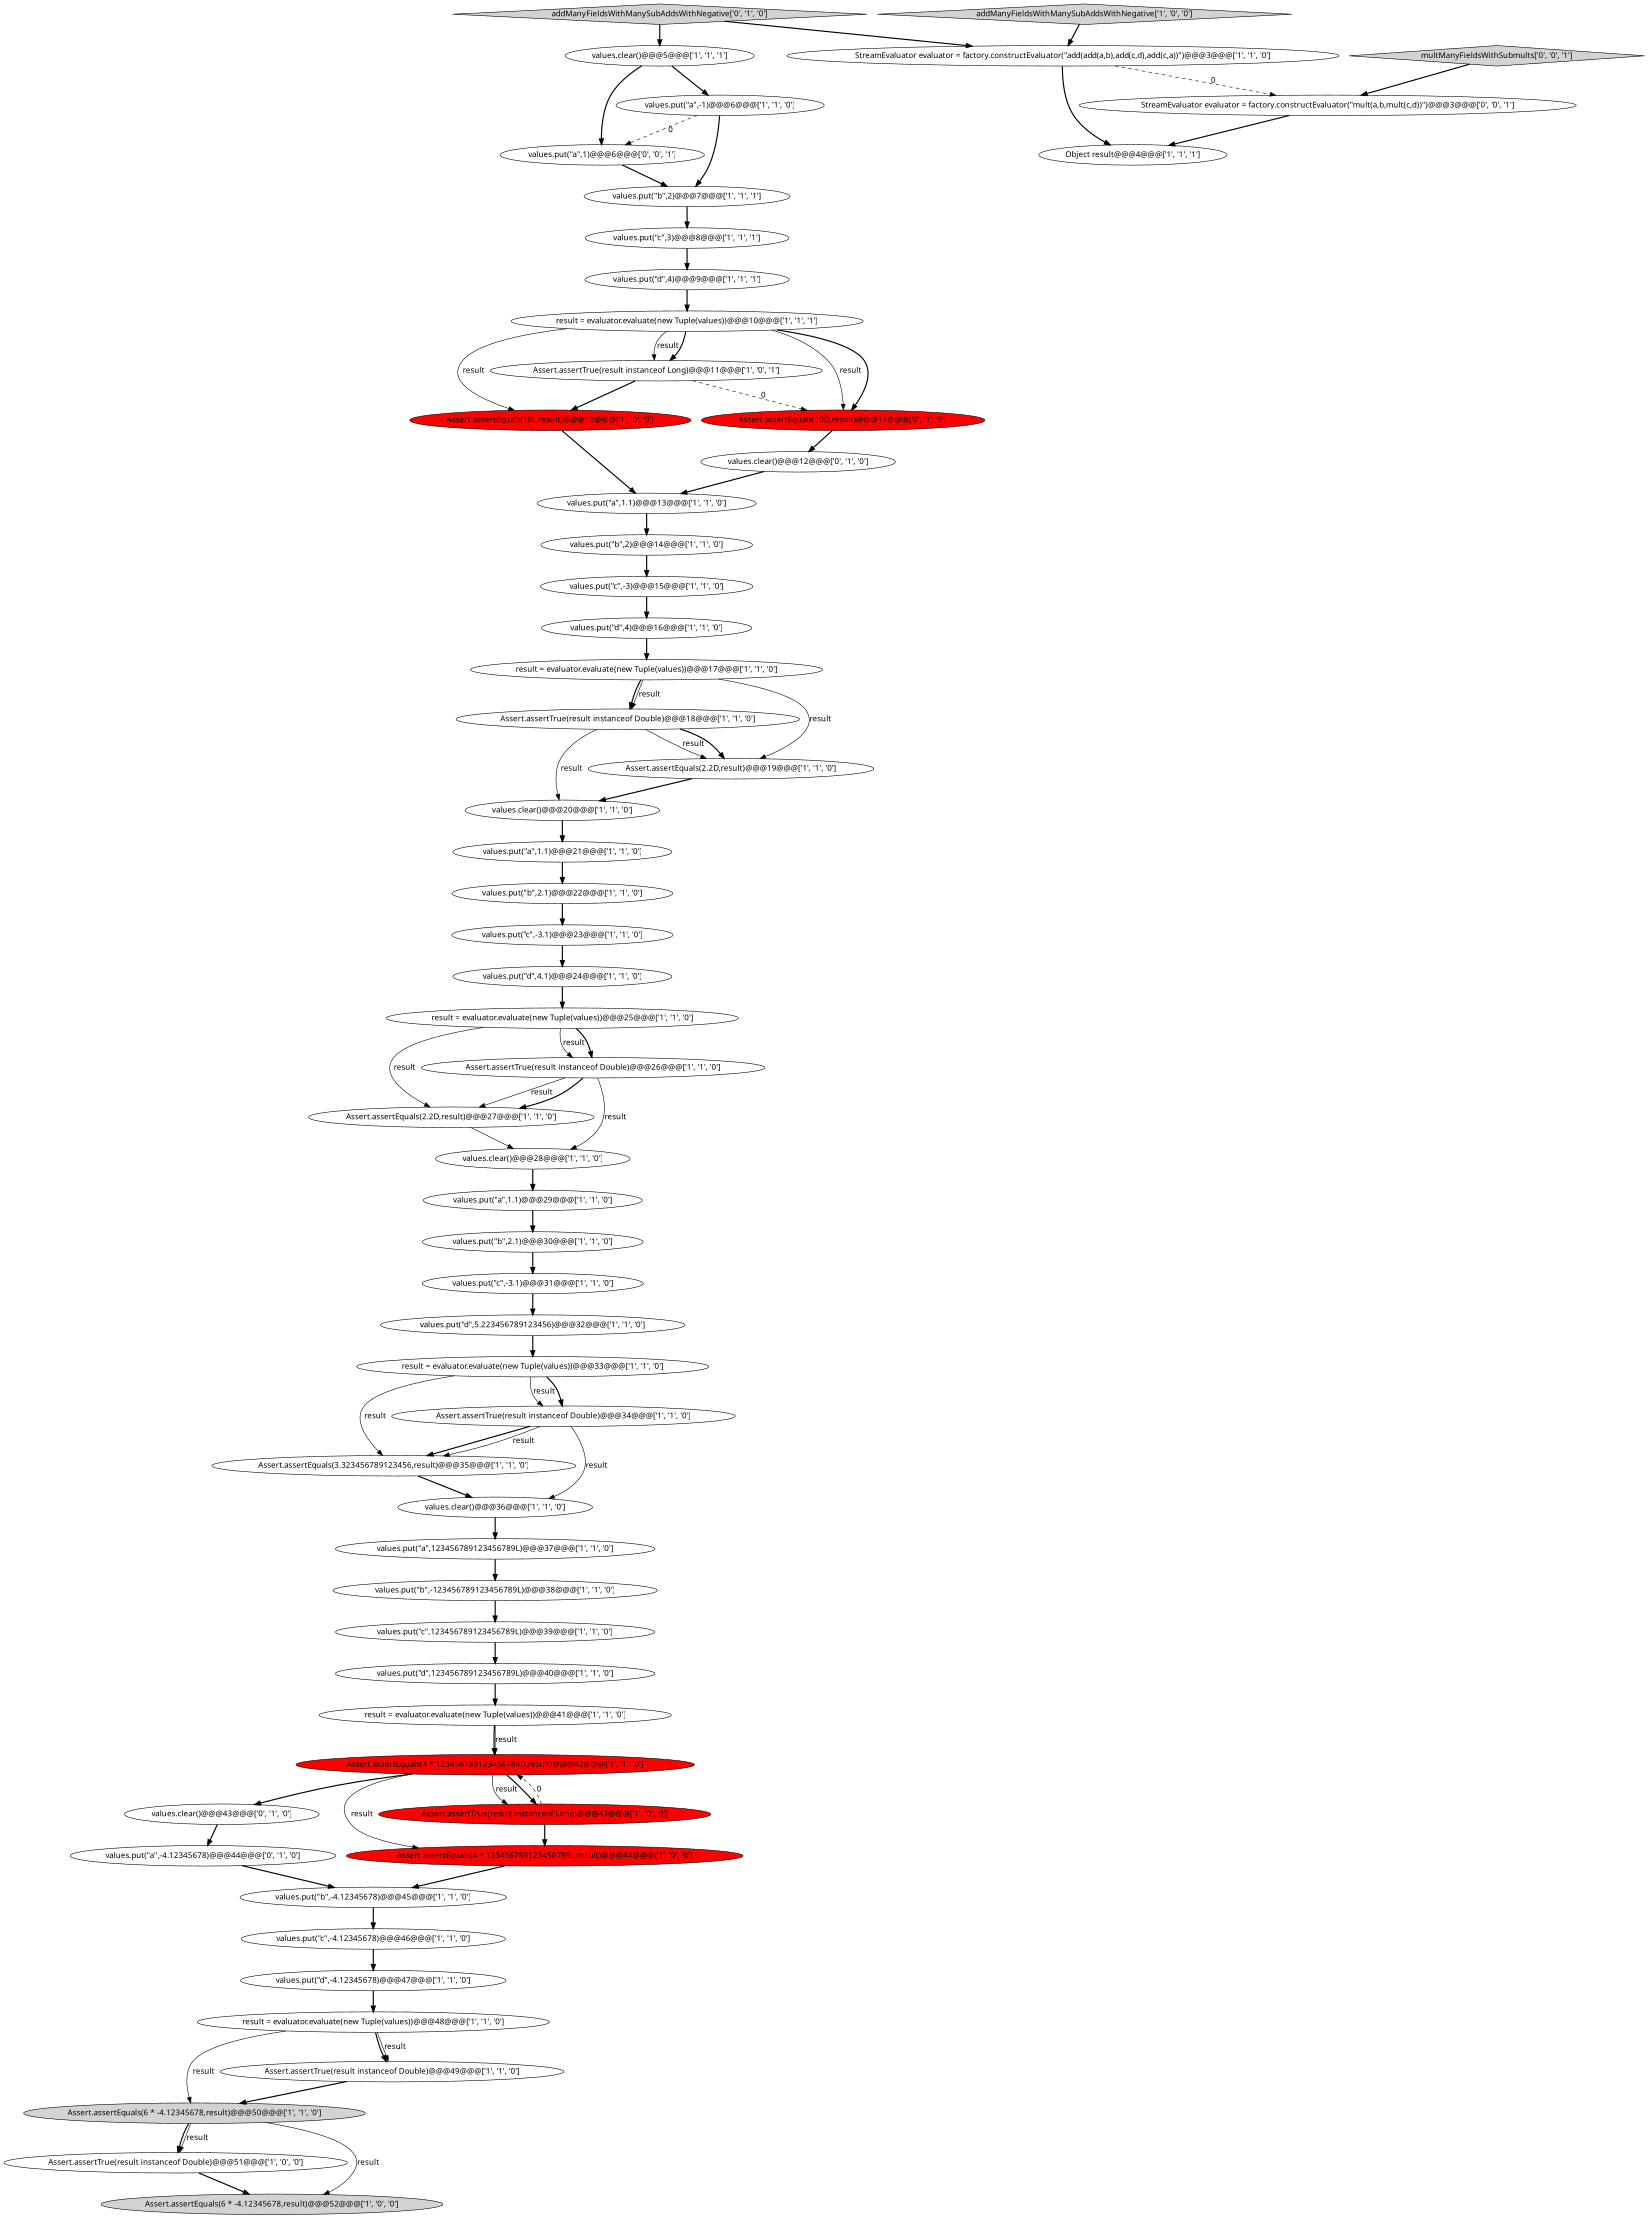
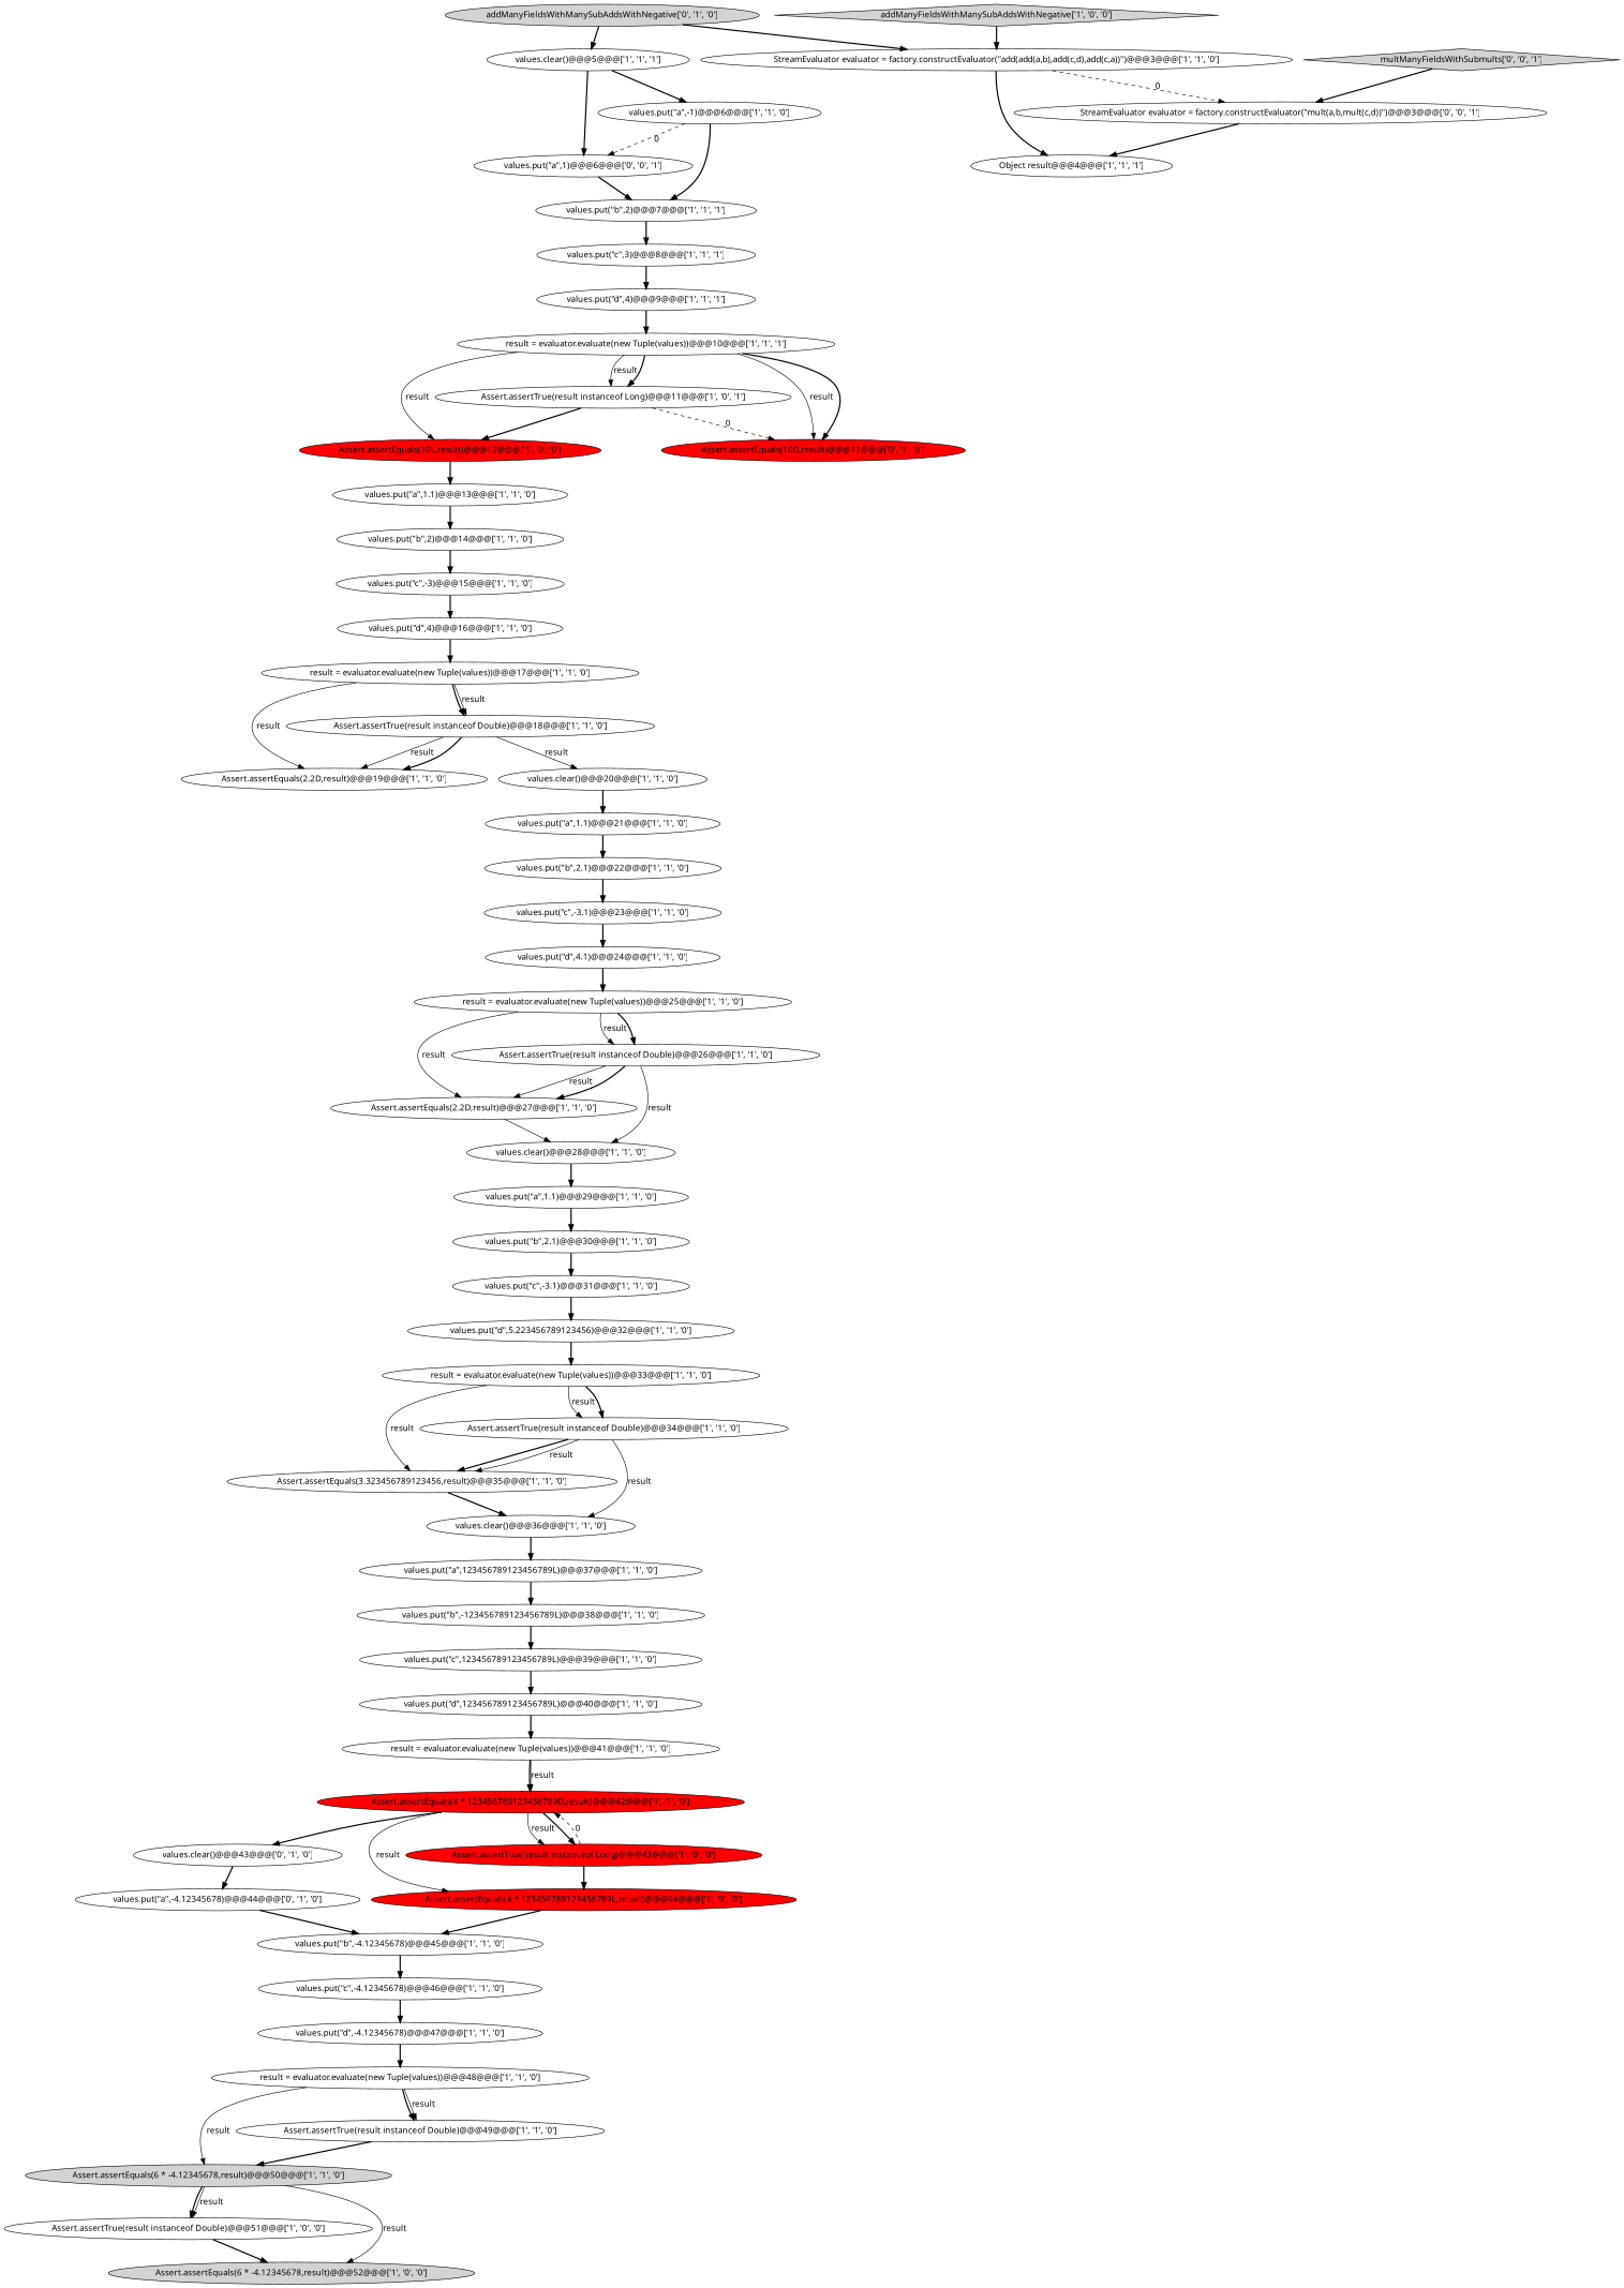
  digraph {
    fontname="Noto Sans"
    node [fillcolor=white fontname="Noto Sans" shape=ellipse style=filled]
    edge [fontname="Noto Sans" style=bold]
    n1 [label="values.put(\"a\",1.1)@@@13@@@['1', '1', '0']"]
    n2 [label="values.put(\"b\",2)@@@14@@@['1', '1', '0']"]
    n3 [label="values.put(\"c\",-3)@@@15@@@['1', '1', '0']"]
    n4 [label="values.clear()@@@28@@@['1', '1', '0']"]
    n5 [label="values.put(\"a\",1.1)@@@29@@@['1', '1', '0']"]
    n6 [label="values.put(\"b\",2.1)@@@30@@@['1', '1', '0']"]
    n7 [label="values.clear()@@@43@@@['0', '1', '0']"]
    n8 [label="values.put(\"a\",-4.12345678)@@@44@@@['0', '1', '0']"]
    n9 [label="values.put(\"b\",-4.12345678)@@@45@@@['1', '1', '0']"]
    n10 [label="values.put(\"a\",1)@@@6@@@['0', '0', '1']"]
    n11 [label="values.put(\"b\",2)@@@7@@@['1', '1', '1']"]
    n12 [label="values.put(\"c\",3)@@@8@@@['1', '1', '1']"]
    n13 [label="Assert.assertEquals(2.2D,result)@@@27@@@['1', '1', '0']"]
    n14 [label="result = evaluator.evaluate(new Tuple(values))@@@10@@@['1', '1', '1']"]
    n15 [label="Assert.assertTrue(result instanceof Long)@@@11@@@['1', '0', '1']"]
    n16 [fillcolor=red label="Assert.assertEquals(10D,result)@@@11@@@['0', '1', '0']"]
    n17 [fillcolor=red label="Assert.assertEquals(10L,result)@@@12@@@['1', '0', '0']"]
-   n18 [label="values.clear()@@@12@@@['0', '1', '0']"]
    n19 [label="Assert.assertTrue(result instanceof Double)@@@51@@@['1', '0', '0']"]
    n20 [fillcolor=lightgray label="Assert.assertEquals(6 * -4.12345678,result)@@@52@@@['1', '0', '0']"]
    n21 [label="values.clear()@@@36@@@['1', '1', '0']"]
    n22 [label="values.put(\"a\",123456789123456789L)@@@37@@@['1', '1', '0']"]
    n23 [label="values.put(\"b\",-123456789123456789L)@@@38@@@['1', '1', '0']"]
    n24 [label="values.put(\"c\",-4.12345678)@@@46@@@['1', '1', '0']"]
    n25 [label="values.put(\"c\",123456789123456789L)@@@39@@@['1', '1', '0']"]
    n26 [label="values.put(\"d\",4)@@@16@@@['1', '1', '0']"]
    n27 [label="result = evaluator.evaluate(new Tuple(values))@@@17@@@['1', '1', '0']"]
    n28 [label="Assert.assertTrue(result instanceof Double)@@@18@@@['1', '1', '0']"]
    n29 [label="Assert.assertEquals(2.2D,result)@@@19@@@['1', '1', '0']"]
    n30 [label="values.put(\"d\",-4.12345678)@@@47@@@['1', '1', '0']"]
    n31 [label="result = evaluator.evaluate(new Tuple(values))@@@48@@@['1', '1', '0']"]
    n32 [label="values.put(\"d\",123456789123456789L)@@@40@@@['1', '1', '0']"]
    n33 [label="result = evaluator.evaluate(new Tuple(values))@@@41@@@['1', '1', '0']"]
    n34 [label="values.put(\"d\",5.223456789123456)@@@32@@@['1', '1', '0']"]
    n35 [label="result = evaluator.evaluate(new Tuple(values))@@@33@@@['1', '1', '0']"]
    n36 [label="Assert.assertEquals(3.323456789123456,result)@@@35@@@['1', '1', '0']"]
    n37 [label="Assert.assertTrue(result instanceof Double)@@@34@@@['1', '1', '0']"]
    n38 [label="Object result@@@4@@@['1', '1', '1']"]
    n39 [label="values.clear()@@@5@@@['1', '1', '1']"]
    n40 [label="values.put(\"a\",-1)@@@6@@@['1', '1', '0']"]
    n41 [fillcolor=lightgray label="addManyFieldsWithManySubAddsWithNegative['1', '0', '0']" shape=diamond]
    n42 [label="StreamEvaluator evaluator = factory.constructEvaluator(\"add(add(a,b),add(c,d),add(c,a))\")@@@3@@@['1', '1', '0']"]
    n43 [label="StreamEvaluator evaluator = factory.constructEvaluator(\"mult(a,b,mult(c,d))\")@@@3@@@['0', '0', '1']"]
    n44 [fillcolor=red label="Assert.assertEquals(4 * 123456789123456789D,result)@@@42@@@['1', '1', '0']"]
    n45 [fillcolor=red label="Assert.assertEquals(4 * 123456789123456789L,result)@@@44@@@['1', '0', '0']"]
    n46 [fillcolor=red label="Assert.assertTrue(result instanceof Long)@@@43@@@['1', '0', '0']"]
    n47 [label="values.put(\"d\",4)@@@9@@@['1', '1', '1']"]
    n48 [label="values.clear()@@@20@@@['1', '1', '0']"]
    n49 [label="values.put(\"d\",4.1)@@@24@@@['1', '1', '0']"]
    n50 [label="result = evaluator.evaluate(new Tuple(values))@@@25@@@['1', '1', '0']"]
    n51 [label="Assert.assertTrue(result instanceof Double)@@@26@@@['1', '1', '0']"]
    n52 [label="values.put(\"c\",-3.1)@@@31@@@['1', '1', '0']"]
    n53 [label="values.put(\"b\",2.1)@@@22@@@['1', '1', '0']"]
    n54 [label="values.put(\"c\",-3.1)@@@23@@@['1', '1', '0']"]
    n55 [label="values.put(\"a\",1.1)@@@21@@@['1', '1', '0']"]
    n56 [fillcolor=lightgray label="Assert.assertEquals(6 * -4.12345678,result)@@@50@@@['1', '1', '0']"]
    n57 [label="Assert.assertTrue(result instanceof Double)@@@49@@@['1', '1', '0']"]
    n58 [fillcolor=lightgray label="multManyFieldsWithSubmults['0', '0', '1']" shape=diamond]
-   n59 [fillcolor=lightgray label="addManyFieldsWithManySubAddsWithNegative['0', '1', '0']" shape=diamond]
+   n59 [fillcolor=lightgray label="addManyFieldsWithManySubAddsWithNegative['0', '1', '0']"]
    n1 -> n2
    n2 -> n3
    n3 -> n26
    n4 -> n5
    n5 -> n6
    n6 -> n52
    n7 -> n8
    n8 -> n9
    n9 -> n24
    n10 -> n11
    n11 -> n12
    n12 -> n47
    n13 -> n4 [style=solid]
    n14 -> n15 [label=result style=solid]
    n14 -> n15
    n14 -> n16 [label=result style=solid]
    n14 -> n16
    n14 -> n17 [label=result style=solid]
    n15 -> n16 [label=0 style=dashed]
    n15 -> n17
-   n16 -> n18
    n17 -> n1
-   n18 -> n1
    n19 -> n20
    n21 -> n22
    n22 -> n23
    n23 -> n25
    n24 -> n30
    n25 -> n32
    n26 -> n27
    n27 -> n28
    n27 -> n28 [label=result style=solid]
    n27 -> n29 [label=result style=solid]
    n28 -> n29 [label=result style=solid]
    n28 -> n29
    n28 -> n48 [label=result style=solid]
-   n29 -> n48
    n30 -> n31
    n31 -> n56 [label=result style=solid]
    n31 -> n57
    n31 -> n57 [label=result style=solid]
    n32 -> n33
    n33 -> n44
    n33 -> n44 [label=result style=solid]
    n34 -> n35
    n35 -> n36 [label=result style=solid]
    n35 -> n37 [label=result style=solid]
    n35 -> n37
    n36 -> n21
    n37 -> n21 [label=result style=solid]
    n37 -> n36
    n37 -> n36 [label=result style=solid]
    n39 -> n10
    n39 -> n40
    n40 -> n10 [label=0 style=dashed]
    n40 -> n11
    n41 -> n42
    n42 -> n38
    n42 -> n43 [label=0 style=dashed]
    n43 -> n38
    n44 -> n7
    n44 -> n45 [label=result style=solid]
    n44 -> n46 [label=result style=solid]
    n44 -> n46
    n45 -> n9
    n46 -> n44 [label=0 style=dashed]
    n46 -> n45
    n47 -> n14
    n48 -> n55
    n49 -> n50
    n50 -> n13 [label=result style=solid]
    n50 -> n51 [label=result style=solid]
    n50 -> n51
    n51 -> n4 [label=result style=solid]
    n51 -> n13 [label=result style=solid]
    n51 -> n13
    n52 -> n34
    n53 -> n54
    n54 -> n49
    n55 -> n53
    n56 -> n19
    n56 -> n19 [label=result style=solid]
    n56 -> n20 [label=result style=solid]
    n57 -> n56
    n58 -> n43
    n59 -> n39
    n59 -> n42
  }
